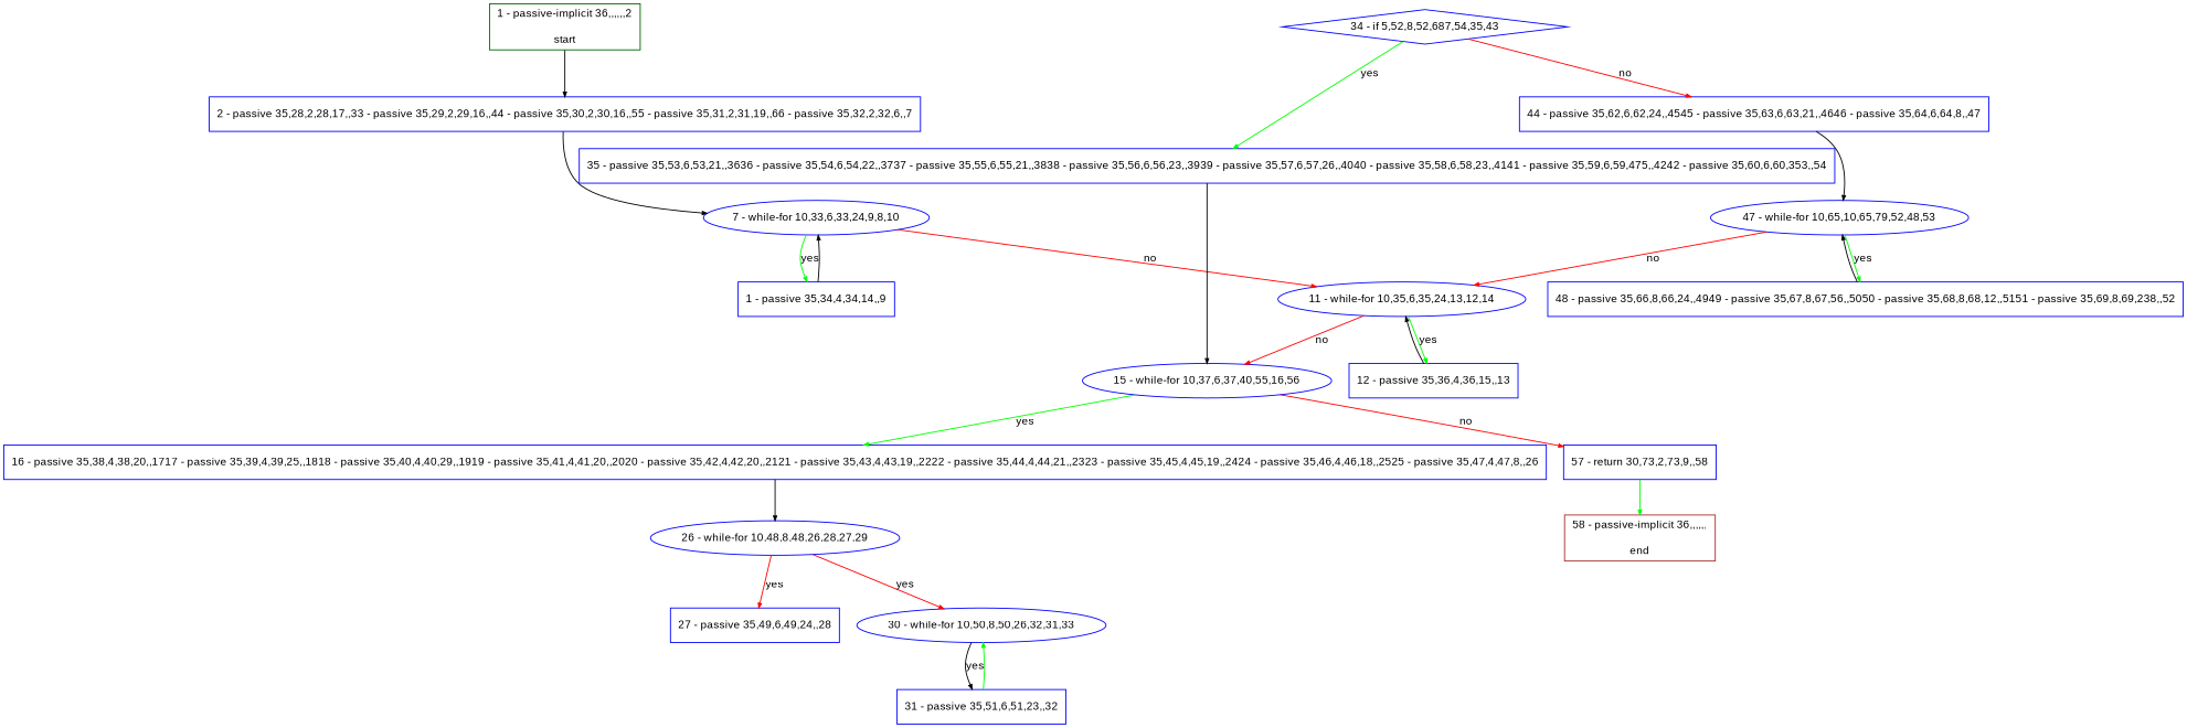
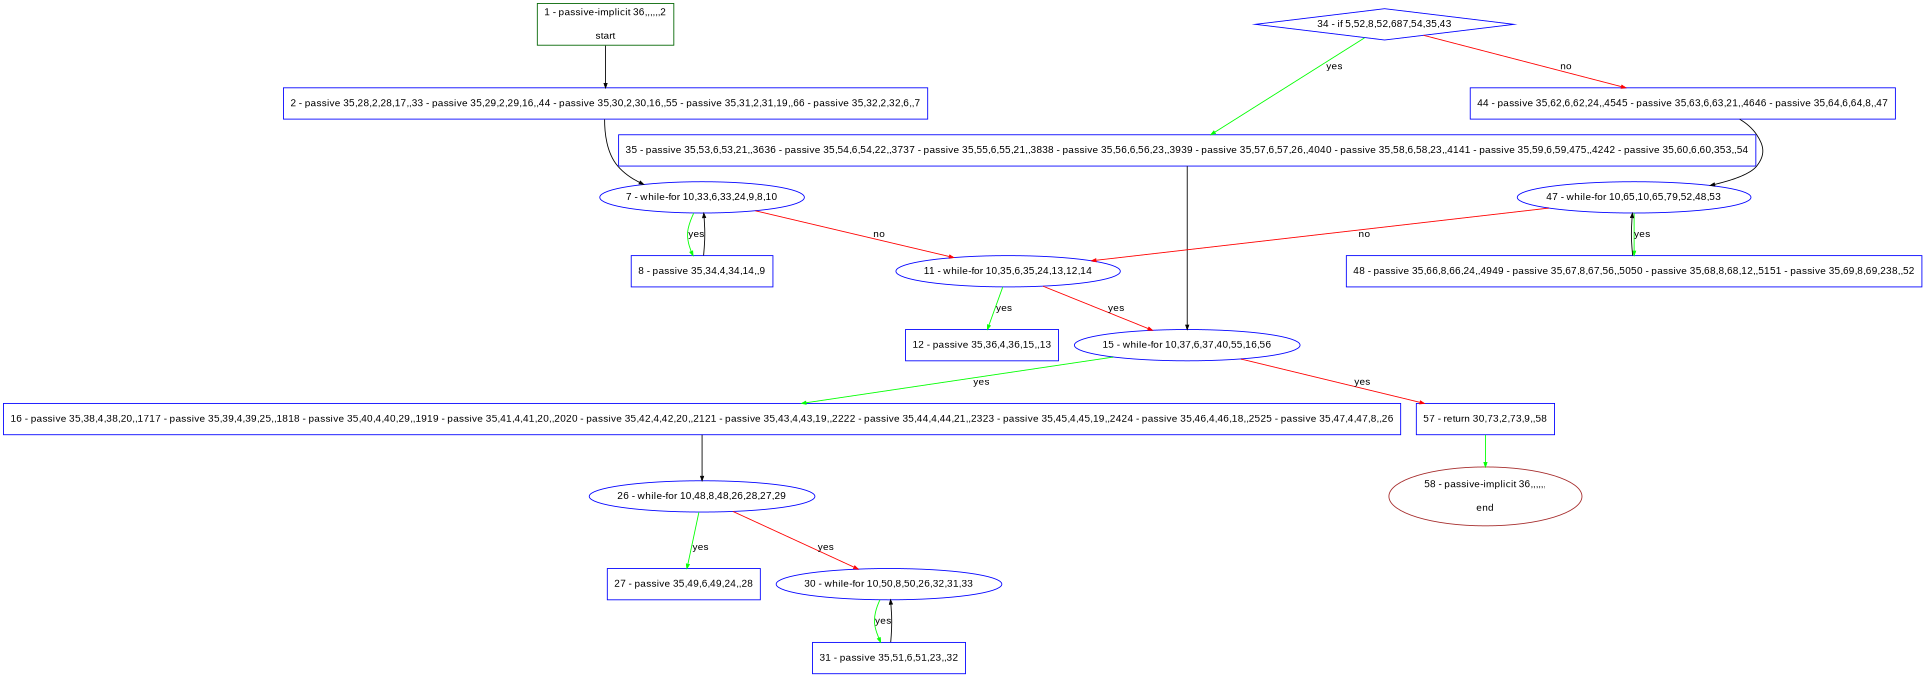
  digraph {
    bgcolor=white
    compound=true
    fillcolor="#FFFFCC"
    fontname=Arial
    fontsize=12
    pack=true
    packmode=clust
    style="rounded,filled"
    node [color="#0000ff" compound=true fillcolor="#ffffff" fixedsize=false fontname=Arial fontsize=12 node_initialized=no shape=box style=filled]
    edge [arrowhead=normal arrowsize=0.5 arrowtail=none color="#000000" compound=true dir=forward fontcolor=black fontname=Arial fontsize=12]
    n1 [label="2 - passive 35,28,2,28,17,,33 - passive 35,29,2,29,16,,44 - passive 35,30,2,30,16,,55 - passive 35,31,2,31,19,,66 - passive 35,32,2,32,6,,7"]
    n2 [label="7 - while-for 10,33,6,33,24,9,8,10" shape=oval]
-   n3 [label="1 - passive 35,34,4,34,14,,9"]
+   n3 [label="8 - passive 35,34,4,34,14,,9"]
    n4 [label="11 - while-for 10,35,6,35,24,13,12,14" shape=oval]
    n5 [color="#006400" label="1 - passive-implicit 36,,,,,,2\n\nstart"]
    n6 [label="12 - passive 35,36,4,36,15,,13"]
    n7 [label="15 - while-for 10,37,6,37,40,55,16,56" shape=oval]
    n8 [label="16 - passive 35,38,4,38,20,,1717 - passive 35,39,4,39,25,,1818 - passive 35,40,4,40,29,,1919 - passive 35,41,4,41,20,,2020 - passive 35,42,4,42,20,,2121 - passive 35,43,4,43,19,,2222 - passive 35,44,4,44,21,,2323 - passive 35,45,4,45,19,,2424 - passive 35,46,4,46,18,,2525 - passive 35,47,4,47,8,,26"]
    n9 [label="57 - return 30,73,2,73,9,,58"]
    n10 [label="26 - while-for 10,48,8,48,26,28,27,29" shape=oval]
-   n11 [color="#a52a2a" label="58 - passive-implicit 36,,,,,,\n\nend"]
+   n11 [color="#a52a2a" label="58 - passive-implicit 36,,,,,,\n\nend" shape=ellipse]
    n12 [label="27 - passive 35,49,6,49,24,,28"]
    n13 [label="30 - while-for 10,50,8,50,26,32,31,33" shape=oval]
    n14 [label="31 - passive 35,51,6,51,23,,32"]
    n15 [label="34 - if 5,52,8,52,687,54,35,43" shape=diamond]
    n16 [label="35 - passive 35,53,6,53,21,,3636 - passive 35,54,6,54,22,,3737 - passive 35,55,6,55,21,,3838 - passive 35,56,6,56,23,,3939 - passive 35,57,6,57,26,,4040 - passive 35,58,6,58,23,,4141 - passive 35,59,6,59,475,,4242 - passive 35,60,6,60,353,,54"]
    n17 [label="44 - passive 35,62,6,62,24,,4545 - passive 35,63,6,63,21,,4646 - passive 35,64,6,64,8,,47"]
    n18 [label="47 - while-for 10,65,10,65,79,52,48,53" shape=oval]
    n19 [label="48 - passive 35,66,8,66,24,,4949 - passive 35,67,8,67,56,,5050 - passive 35,68,8,68,12,,5151 - passive 35,69,8,69,238,,52"]
    n1 -> n2
    n2 -> n3 [color="#00ff00" label=yes]
    n2 -> n4 [color="#ff0000" label=no]
    n3 -> n2
    n4 -> n6 [color="#00ff00" label=yes]
-   n4 -> n7 [color="#ff0000" label=no]
+   n4 -> n7 [color="#ff0000" label=yes]
    n5 -> n1
-   n6 -> n4
    n7 -> n8 [color="#00ff00" label=yes]
-   n7 -> n9 [color="#ff0000" label=no]
+   n7 -> n9 [color="#ff0000" label=yes]
    n8 -> n10
    n9 -> n11 [color="#00ff00"]
-   n10 -> n12 [color="#ff0000" label=yes]
+   n10 -> n12 [color="#00ff00" label=yes]
    n10 -> n13 [color="#ff0000" label=yes]
-   n13 -> n14 [label=yes]
-   n14 -> n13 [color="#00ff00"]
+   n13 -> n14 [color="#00ff00" label=yes]
+   n14 -> n13
    n15 -> n16 [color="#00ff00" label=yes]
    n15 -> n17 [color="#ff0000" label=no]
    n16 -> n7
    n17 -> n18
    n18 -> n4 [color="#ff0000" label=no]
    n18 -> n19 [color="#00ff00" label=yes]
    n19 -> n18
  }
